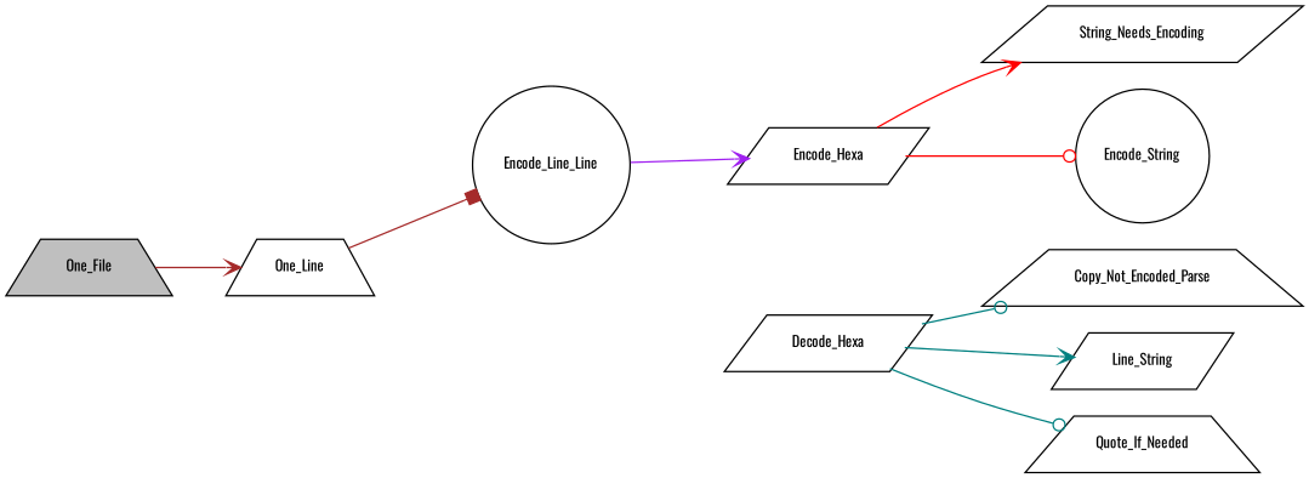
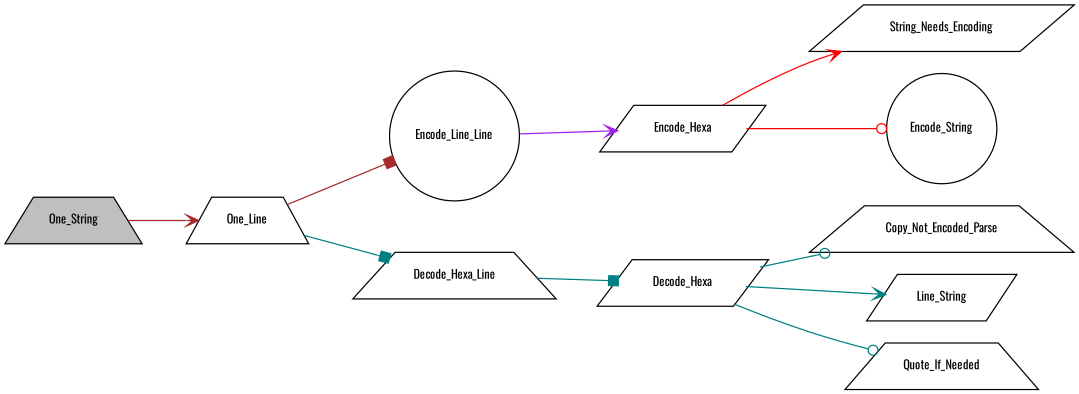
  digraph {
    fontname=Oswald
    rankdir=LR
    node [color=black fillcolor=white fontname=Oswald fontsize=10 shape=trapezium style=filled]
    edge [arrowhead=vee color=teal fontname=Oswald fontsize=10 labelfontname=Helvetica labelfontsize=10 style=solid]
-   n1 [fillcolor=grey75 fontcolor=black height=0.2 label=One_File width=0.4]
+   n1 [fillcolor=grey75 fontcolor=black height=0.2 label=One_String width=0.4]
    n2 [height=0.2 label=One_Line width=0.4]
    n3 [height=0.2 label=Encode_Line_Line shape=circle width=0.4]
+   n4 [height=0.2 label=Decode_Hexa_Line width=0.4]
    n5 [height=0.2 label=Encode_Hexa shape=parallelogram width=0.4]
    n6 [height=0.2 label=Decode_Hexa shape=parallelogram width=0.4]
    n7 [height=0.2 label=String_Needs_Encoding shape=parallelogram width=0.4]
    n8 [height=0.2 label=Encode_String shape=circle width=0.4]
    n9 [height=0.2 label=Copy_Not_Encoded_Parse width=0.4]
    n10 [height=0.2 label=Line_String shape=parallelogram width=0.4]
    n11 [height=0.2 label=Quote_If_Needed width=0.4]
    n1 -> n2 [color=brown]
    n2 -> n3 [arrowhead=box color=brown]
+   n2 -> n4 [arrowhead=box]
    n3 -> n5 [color=purple]
+   n4 -> n6 [arrowhead=box]
    n5 -> n7 [color=red]
    n5 -> n8 [arrowhead=odot color=red]
    n6 -> n9 [arrowhead=odot]
    n6 -> n10
    n6 -> n11 [arrowhead=odot]
  }
